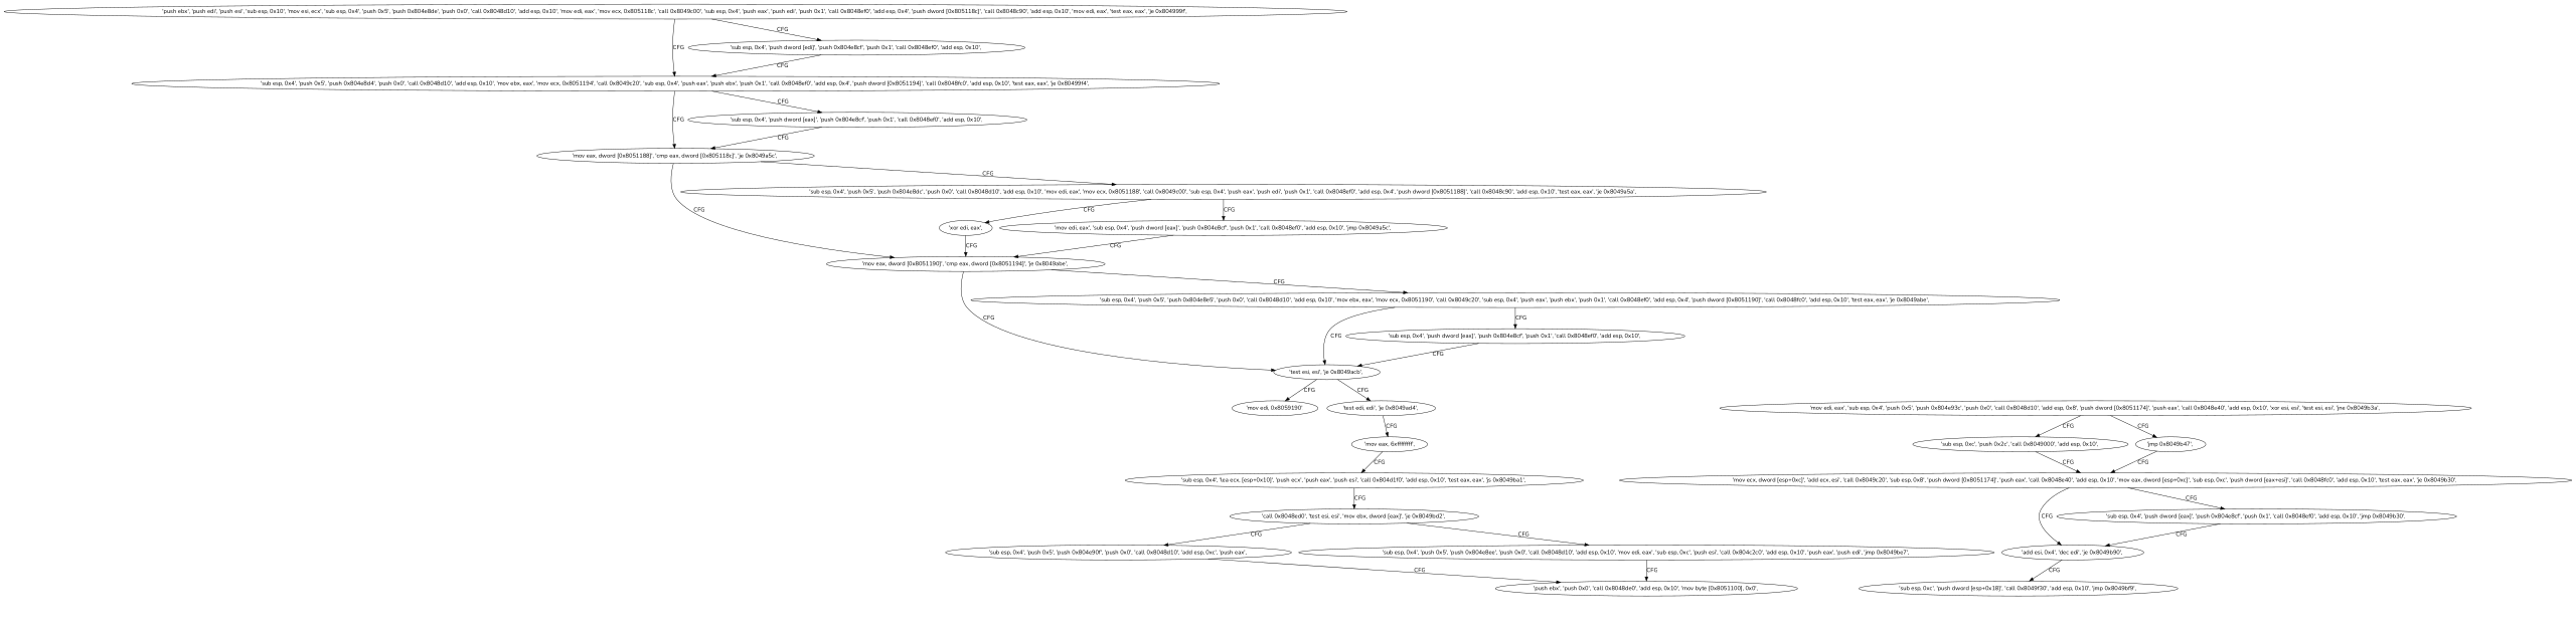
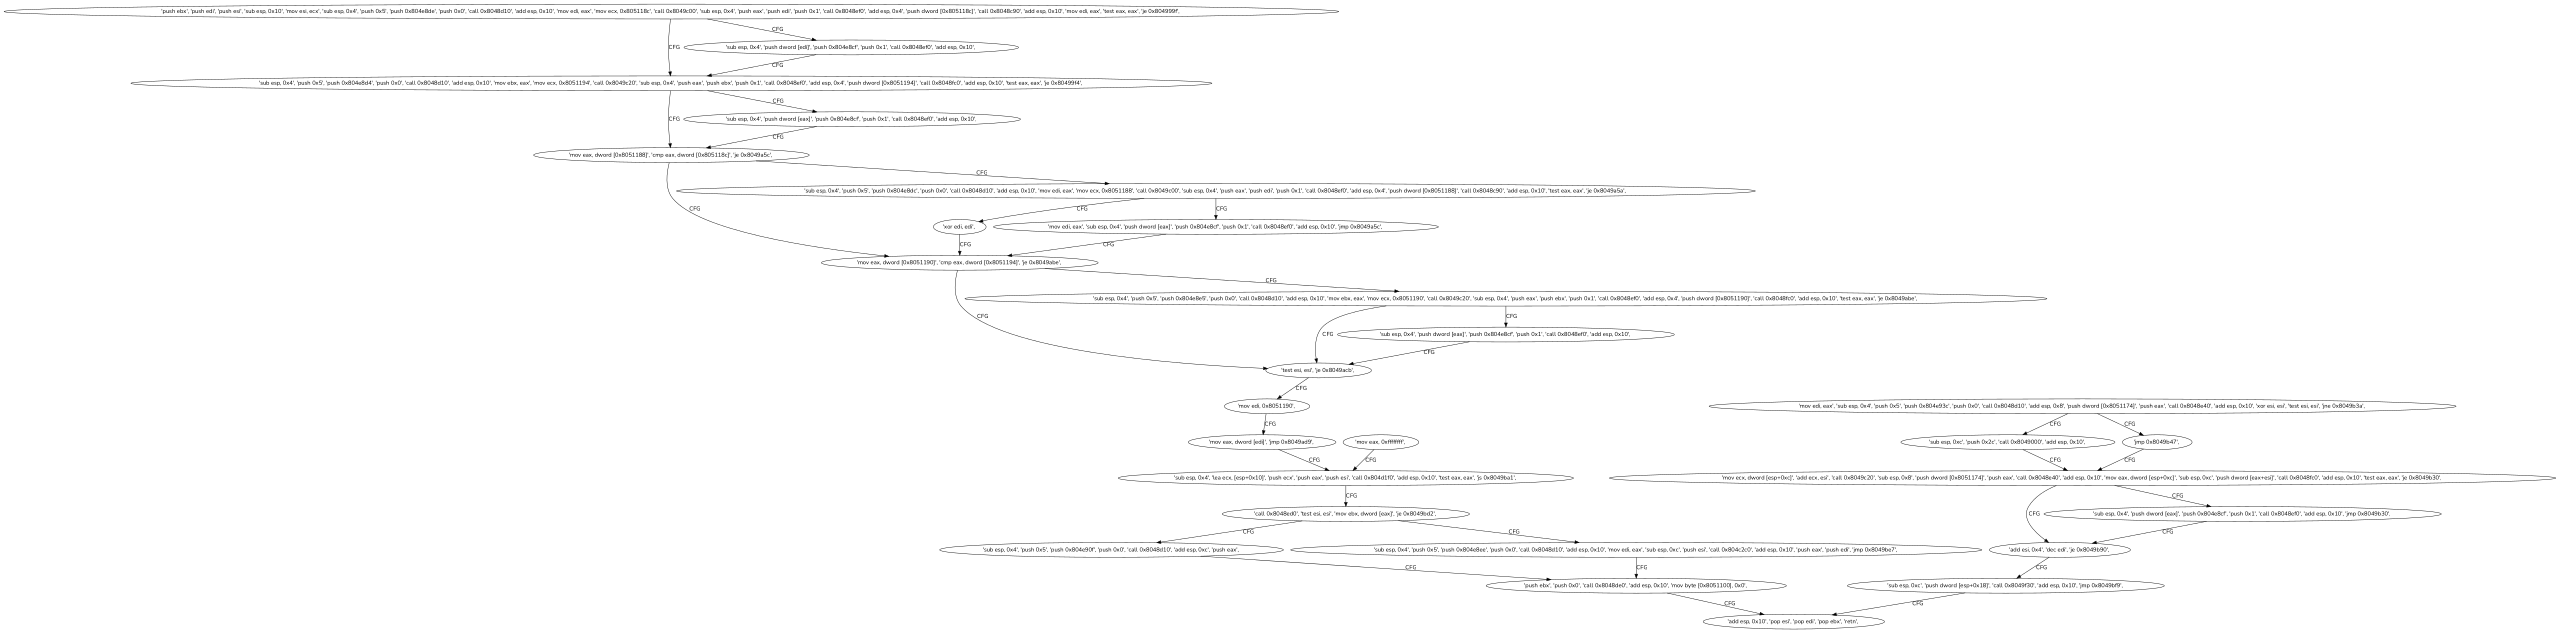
  digraph {
    fontname=Nunito
    node [fontname=Nunito]
    edge [fontname=Nunito]
    n1 [label="'push ebx', 'push edi', 'push esi', 'sub esp, 0x10', 'mov esi, ecx', 'sub esp, 0x4', 'push 0x5', 'push 0x804e8de', 'push 0x0', 'call 0x8048d10', 'add esp, 0x10', 'mov edi, eax', 'mov ecx, 0x805118c', 'call 0x8049c00', 'sub esp, 0x4', 'push eax', 'push edi', 'push 0x1', 'call 0x8048ef0', 'add esp, 0x4', 'push dword [0x805118c]', 'call 0x8048c90', 'add esp, 0x10', 'mov edi, eax', 'test eax, eax', 'je 0x804999f', "]
    n2 [label="'sub esp, 0x4', 'push 0x5', 'push 0x804e8d4', 'push 0x0', 'call 0x8048d10', 'add esp, 0x10', 'mov ebx, eax', 'mov ecx, 0x8051194', 'call 0x8049c20', 'sub esp, 0x4', 'push eax', 'push ebx', 'push 0x1', 'call 0x8048ef0', 'add esp, 0x4', 'push dword [0x8051194]', 'call 0x8048fc0', 'add esp, 0x10', 'test eax, eax', 'je 0x80499f4', "]
    n3 [label="'sub esp, 0x4', 'push dword [edi]', 'push 0x804e8cf', 'push 0x1', 'call 0x8048ef0', 'add esp, 0x10', "]
    n4 [label="'mov eax, dword [0x8051188]', 'cmp eax, dword [0x805118c]', 'je 0x8049a5c', "]
    n5 [label="'sub esp, 0x4', 'push dword [eax]', 'push 0x804e8cf', 'push 0x1', 'call 0x8048ef0', 'add esp, 0x10', "]
    n6 [label="'mov eax, dword [0x8051190]', 'cmp eax, dword [0x8051194]', 'je 0x8049abe', "]
    n7 [label="'sub esp, 0x4', 'push 0x5', 'push 0x804e8dc', 'push 0x0', 'call 0x8048d10', 'add esp, 0x10', 'mov edi, eax', 'mov ecx, 0x8051188', 'call 0x8049c00', 'sub esp, 0x4', 'push eax', 'push edi', 'push 0x1', 'call 0x8048ef0', 'add esp, 0x4', 'push dword [0x8051188]', 'call 0x8048c90', 'add esp, 0x10', 'test eax, eax', 'je 0x8049a5a', "]
    n8 [label="'test esi, esi', 'je 0x8049acb', "]
    n9 [label="'sub esp, 0x4', 'push 0x5', 'push 0x804e8e5', 'push 0x0', 'call 0x8048d10', 'add esp, 0x10', 'mov ebx, eax', 'mov ecx, 0x8051190', 'call 0x8049c20', 'sub esp, 0x4', 'push eax', 'push ebx', 'push 0x1', 'call 0x8048ef0', 'add esp, 0x4', 'push dword [0x8051190]', 'call 0x8048fc0', 'add esp, 0x10', 'test eax, eax', 'je 0x8049abe', "]
-   n10 [label="'xor edi, eax',"]
+   n10 [label="'xor edi, edi', "]
    n11 [label="'mov edi, eax', 'sub esp, 0x4', 'push dword [eax]', 'push 0x804e8cf', 'push 0x1', 'call 0x8048ef0', 'add esp, 0x10', 'jmp 0x8049a5c', "]
-   n12 [label="'mov edi, 0x8059190',"]
-   n13 [label="'test edi, edi', 'je 0x8049ad4', "]
+   n12 [label="'mov edi, 0x8051190', "]
    n14 [label="'sub esp, 0x4', 'push dword [eax]', 'push 0x804e8cf', 'push 0x1', 'call 0x8048ef0', 'add esp, 0x10', "]
-   n16 [label="'mov eax, 6xffffffff',"]
+   n15 [label="'mov eax, dword [edi]', 'jmp 0x8049ad9', "]
+   n16 [label="'mov eax, 0xffffffff', "]
    n17 [label="'sub esp, 0x4', 'lea ecx, [esp+0x10]', 'push ecx', 'push eax', 'push esi', 'call 0x804d1f0', 'add esp, 0x10', 'test eax, eax', 'js 0x8049ba1', "]
    n18 [label="'call 0x8048ed0', 'test esi, esi', 'mov ebx, dword [eax]', 'je 0x8049bd2', "]
    n19 [label="'sub esp, 0x4', 'push 0x5', 'push 0x804e90f', 'push 0x0', 'call 0x8048d10', 'add esp, 0xc', 'push eax', "]
    n20 [label="'sub esp, 0x4', 'push 0x5', 'push 0x804e8ee', 'push 0x0', 'call 0x8048d10', 'add esp, 0x10', 'mov edi, eax', 'sub esp, 0xc', 'push esi', 'call 0x804c2c0', 'add esp, 0x10', 'push eax', 'push edi', 'jmp 0x8049be7', "]
    n21 [label="'push ebx', 'push 0x0', 'call 0x8048de0', 'add esp, 0x10', 'mov byte [0x8051100], 0x0', "]
    n22 [label="'sub esp, 0xc', 'push dword [esp+0x18]', 'call 0x8049f30', 'add esp, 0x10', 'jmp 0x8049bf9', "]
+   n23 [label="'add esp, 0x10', 'pop esi', 'pop edi', 'pop ebx', 'retn', "]
    n24 [label="'mov edi, eax', 'sub esp, 0x4', 'push 0x5', 'push 0x804e93c', 'push 0x0', 'call 0x8048d10', 'add esp, 0x8', 'push dword [0x8051174]', 'push eax', 'call 0x8048e40', 'add esp, 0x10', 'xor esi, esi', 'test esi, esi', 'jne 0x8049b3a', "]
    n25 [label="'sub esp, 0xc', 'push 0x2c', 'call 0x8049000', 'add esp, 0x10', "]
    n26 [label="'jmp 0x8049b47', "]
    n27 [label="'mov ecx, dword [esp+0xc]', 'add ecx, esi', 'call 0x8049c20', 'sub esp, 0x8', 'push dword [0x8051174]', 'push eax', 'call 0x8048e40', 'add esp, 0x10', 'mov eax, dword [esp+0xc]', 'sub esp, 0xc', 'push dword [eax+esi]', 'call 0x8048fc0', 'add esp, 0x10', 'test eax, eax', 'je 0x8049b30', "]
    n28 [label="'add esi, 0x4', 'dec edi', 'je 0x8049b90', "]
    n29 [label="'sub esp, 0x4', 'push dword [eax]', 'push 0x804e8cf', 'push 0x1', 'call 0x8048ef0', 'add esp, 0x10', 'jmp 0x8049b30', "]
    n1 -> n2 [label=CFG]
    n1 -> n3 [label=CFG]
    n2 -> n4 [label=CFG]
    n2 -> n5 [label=CFG]
    n3 -> n2 [label=CFG]
    n4 -> n6 [label=CFG]
    n4 -> n7 [label=CFG]
    n5 -> n4 [label=CFG]
    n6 -> n8 [label=CFG]
    n6 -> n9 [label=CFG]
    n7 -> n10 [label=CFG]
    n7 -> n11 [label=CFG]
    n8 -> n12 [label=CFG]
-   n8 -> n13 [label=CFG]
    n9 -> n8 [label=CFG]
    n9 -> n14 [label=CFG]
    n10 -> n6 [label=CFG]
    n11 -> n6 [label=CFG]
-   n13 -> n16 [label=CFG]
+   n12 -> n15 [label=CFG]
    n14 -> n8 [label=CFG]
+   n15 -> n17 [label=CFG]
    n16 -> n17 [label=CFG]
    n17 -> n18 [label=CFG]
    n18 -> n19 [label=CFG]
    n18 -> n20 [label=CFG]
    n19 -> n21 [label=CFG]
    n20 -> n21 [label=CFG]
+   n21 -> n23 [label=CFG]
+   n22 -> n23 [label=CFG]
    n24 -> n25 [label=CFG]
    n24 -> n26 [label=CFG]
    n25 -> n27 [label=CFG]
    n26 -> n27 [label=CFG]
    n27 -> n28 [label=CFG]
    n27 -> n29 [label=CFG]
    n28 -> n22 [label=CFG]
    n29 -> n28 [label=CFG]
  }
